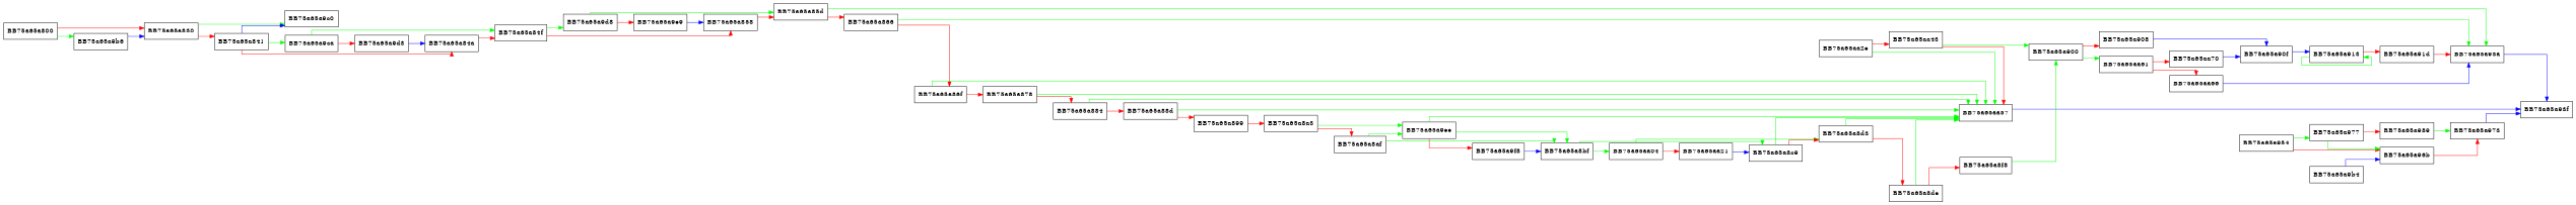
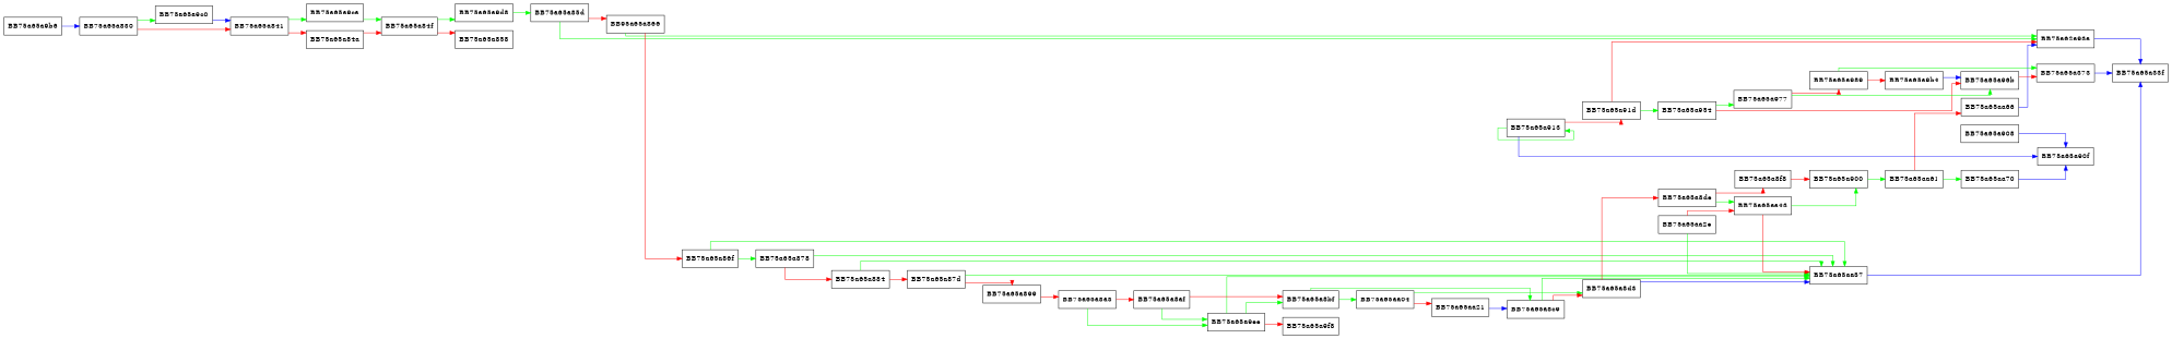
  digraph {
    rankdir=LR
    splines=ortho
    node [shape=box]
    edge [color=red]
-   BB75a65a800
    BB75a65a9b6
    BB75a65a830
    BB75a65a9c0
    BB75a65a841
    BB75a65a9ca
    BB75a65a84a
    BB75a65a84f
-   BB75a65a9d3
    BB75a65a9d8
    BB75a65a858
    BB75a65a85d
-   BB75a65a9e9
-   BB75a65a93a
-   BB75a65a866
-   BB75a65a93f
+   BB75a65a93a [label=BB75a62a93a]
+   BB75a65a866 [label=BB95a65a866]
+   BB75a65a93f [label=BB75a65a33f]
    BB75a65a86f
    BB75a65aa57
    BB75a65a878
    BB75a65a884
-   BB75a65a88d
+   BB75a65a88d [label=BB75a65a87d]
    BB75a65a899
    BB75a65a8a3
    BB75a65a9ee
    BB75a65a8af
    BB75a65a8bf
    BB75a65a9f8
    BB75a65aa04
    BB75a65a8c9
    BB75a65a8d3
    BB75a65aa21
    BB75a65a8de
    BB75a65a8f8
    BB75a65a900
    BB75a65aa2e
    BB75a65aa43
    BB75a65aa61
    BB75a65a908
    BB75a65aa70
    BB75a65aa66
    BB75a65a90f
    BB75a65a913
    BB75a65a91d
    BB75a65a954
    BB75a65a977
    BB75a65a96b
    BB75a65a989
-   BB75a65a973
+   BB75a65a973 [label=BB75a65a373]
    BB75a65a9b4
-   BB75a65a800 -> BB75a65a9b6 [color=green]
-   BB75a65a800 -> BB75a65a830
    BB75a65a9b6 -> BB75a65a830 [color=blue]
    BB75a65a830 -> BB75a65a9c0 [color=green]
    BB75a65a830 -> BB75a65a841
-   BB75a65a841 -> BB75a65a9c0 [color=blue]
+   BB75a65a9c0 -> BB75a65a841 [color=blue]
    BB75a65a841 -> BB75a65a9ca [color=green]
    BB75a65a841 -> BB75a65a84a
    BB75a65a9ca -> BB75a65a84f [color=green]
-   BB75a65a9ca -> BB75a65a9d3
    BB75a65a84a -> BB75a65a84f
    BB75a65a84f -> BB75a65a9d8 [color=green]
    BB75a65a84f -> BB75a65a858
-   BB75a65a9d3 -> BB75a65a84a [color=blue]
    BB75a65a9d8 -> BB75a65a85d [color=green]
-   BB75a65a9d8 -> BB75a65a9e9
-   BB75a65a858 -> BB75a65a85d
    BB75a65a85d -> BB75a65a93a [color=green]
    BB75a65a85d -> BB75a65a866
-   BB75a65a9e9 -> BB75a65a858 [color=blue]
    BB75a65a93a -> BB75a65a93f [color=blue]
    BB75a65a866 -> BB75a65a93a [color=green]
    BB75a65a866 -> BB75a65a86f
    BB75a65a86f -> BB75a65aa57 [color=green]
-   BB75a65a86f -> BB75a65a878
+   BB75a65a86f -> BB75a65a878 [color=green]
    BB75a65aa57 -> BB75a65a93f [color=blue]
    BB75a65a878 -> BB75a65aa57 [color=green]
    BB75a65a878 -> BB75a65a884
    BB75a65a884 -> BB75a65aa57 [color=green]
    BB75a65a884 -> BB75a65a88d
    BB75a65a88d -> BB75a65aa57 [color=green]
    BB75a65a88d -> BB75a65a899
    BB75a65a899 -> BB75a65a8a3
    BB75a65a8a3 -> BB75a65a9ee [color=green]
    BB75a65a8a3 -> BB75a65a8af
    BB75a65a9ee -> BB75a65aa57 [color=green]
    BB75a65a9ee -> BB75a65a8bf [color=green]
    BB75a65a9ee -> BB75a65a9f8
    BB75a65a8af -> BB75a65a9ee [color=green]
-   BB75a65a8af -> BB75a65a8bf [color=green]
+   BB75a65a8af -> BB75a65a8bf
    BB75a65a8bf -> BB75a65aa04 [color=green]
    BB75a65a8bf -> BB75a65a8c9 [color=green]
-   BB75a65a9f8 -> BB75a65a8bf [color=blue]
    BB75a65aa04 -> BB75a65a8d3 [color=green]
    BB75a65aa04 -> BB75a65aa21
    BB75a65a8c9 -> BB75a65aa57 [color=green]
    BB75a65a8c9 -> BB75a65a8d3
-   BB75a65a8d3 -> BB75a65aa57 [color=green]
+   BB75a65a8d3 -> BB75a65aa57 [color=blue]
    BB75a65a8d3 -> BB75a65a8de
    BB75a65aa21 -> BB75a65a8c9 [color=blue]
-   BB75a65a8de -> BB75a65aa57 [color=green]
+   BB75a65a8de -> BB75a65aa43 [color=green]
    BB75a65a8de -> BB75a65a8f8
-   BB75a65a8f8 -> BB75a65a900 [color=green]
+   BB75a65a8f8 -> BB75a65a900
    BB75a65a900 -> BB75a65aa61 [color=green]
-   BB75a65a900 -> BB75a65a908
    BB75a65aa2e -> BB75a65aa57 [color=green]
    BB75a65aa2e -> BB75a65aa43
    BB75a65aa43 -> BB75a65aa57
    BB75a65aa43 -> BB75a65a900 [color=green]
-   BB75a65aa61 -> BB75a65aa70
+   BB75a65aa61 -> BB75a65aa70 [color=green]
    BB75a65aa61 -> BB75a65aa66
    BB75a65a908 -> BB75a65a90f [color=blue]
    BB75a65aa70 -> BB75a65a90f [color=blue]
    BB75a65aa66 -> BB75a65a93a [color=blue]
-   BB75a65a90f -> BB75a65a913 [color=blue]
+   BB75a65a913 -> BB75a65a90f [color=blue]
    BB75a65a913 -> BB75a65a913 [color=green]
    BB75a65a913 -> BB75a65a91d
    BB75a65a91d -> BB75a65a93a
+   BB75a65a91d -> BB75a65a954 [color=green]
    BB75a65a954 -> BB75a65a977 [color=green]
    BB75a65a954 -> BB75a65a96b
    BB75a65a977 -> BB75a65a96b [color=green]
    BB75a65a977 -> BB75a65a989
    BB75a65a96b -> BB75a65a973
    BB75a65a989 -> BB75a65a973 [color=green]
+   BB75a65a989 -> BB75a65a9b4
    BB75a65a973 -> BB75a65a93f [color=blue]
    BB75a65a9b4 -> BB75a65a96b [color=blue]
  }
